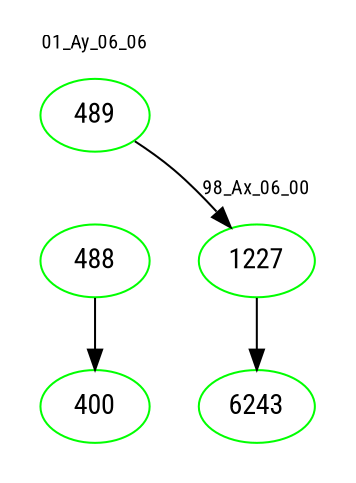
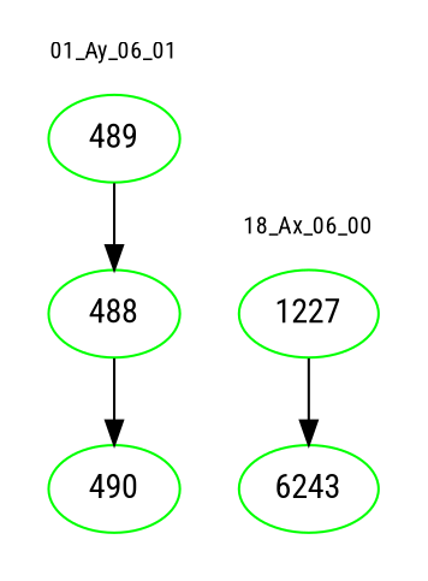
  digraph {
    fontname="Roboto Condensed"
    node [color=green fontname="Roboto Condensed"]
    edge [color=black fontname="Roboto Condensed"]
    n1 [label=1227]
    n2 [label=6243]
    n3 [label=489]
    n4 [label=488]
-   n5 [label=400]
+   n5 [label=490]
    subgraph cluster_1 {
      color=white
      fontsize=10
-     label="98_Ax_06_00"
+     label="18_Ax_06_00"
      n1
      n2
    }
    subgraph cluster_2 {
      color=white
      fontsize=10
-     label="01_Ay_06_06"
+     label="01_Ay_06_01"
      n3
      n4
      n5
    }
    n1 -> n2
-   n3 -> n1
+   n3 -> n4
    n4 -> n5
  }
